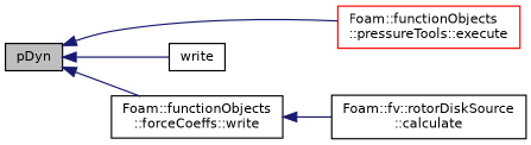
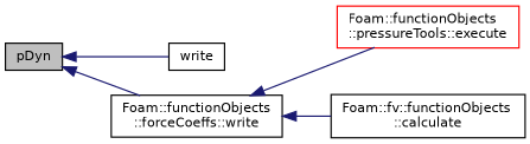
  digraph {
    rankdir=LR
    node [color=black fontname=Helvetica fontsize=10 shape=record]
    edge [color=midnightblue dir=back fontname=Helvetica fontsize=10 labelfontname=Helvetica labelfontsize=10 style=solid]
    n1 [fillcolor=grey75 fontcolor=black height=0.2 label=pDyn style=filled width=0.4]
    n2 [color=red height=0.2 label="Foam::functionObjects\l::pressureTools::execute" width=0.4]
    n3 [height=0.2 label=write width=0.4]
    n4 [height=0.2 label="Foam::functionObjects\l::forceCoeffs::write" width=0.4]
-   n5 [height=0.2 label="Foam::fv::rotorDiskSource\l::calculate" width=0.4]
-   n1 -> n2
+   n5 [height=0.2 label="Foam::fv::functionObjects\l::calculate" width=0.4]
+   n4 -> n2
    n1 -> n3
    n1 -> n4
    n4 -> n5
  }
